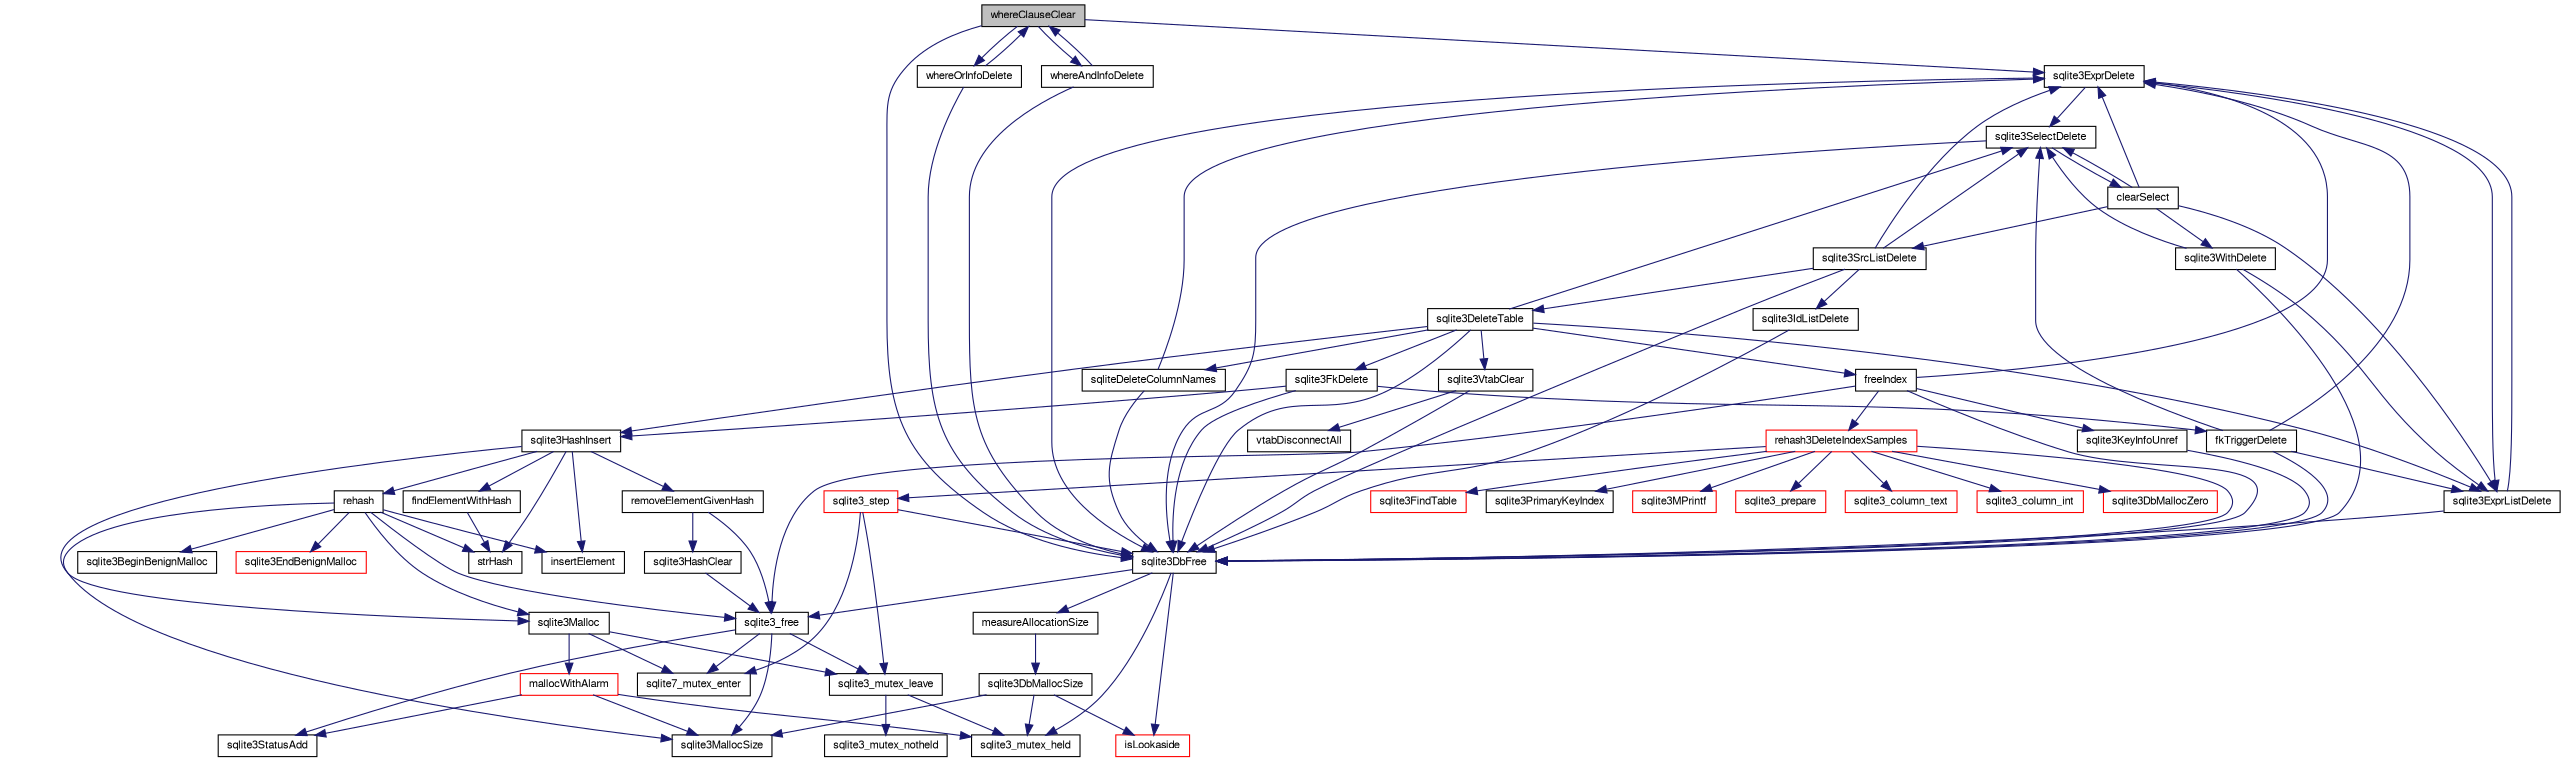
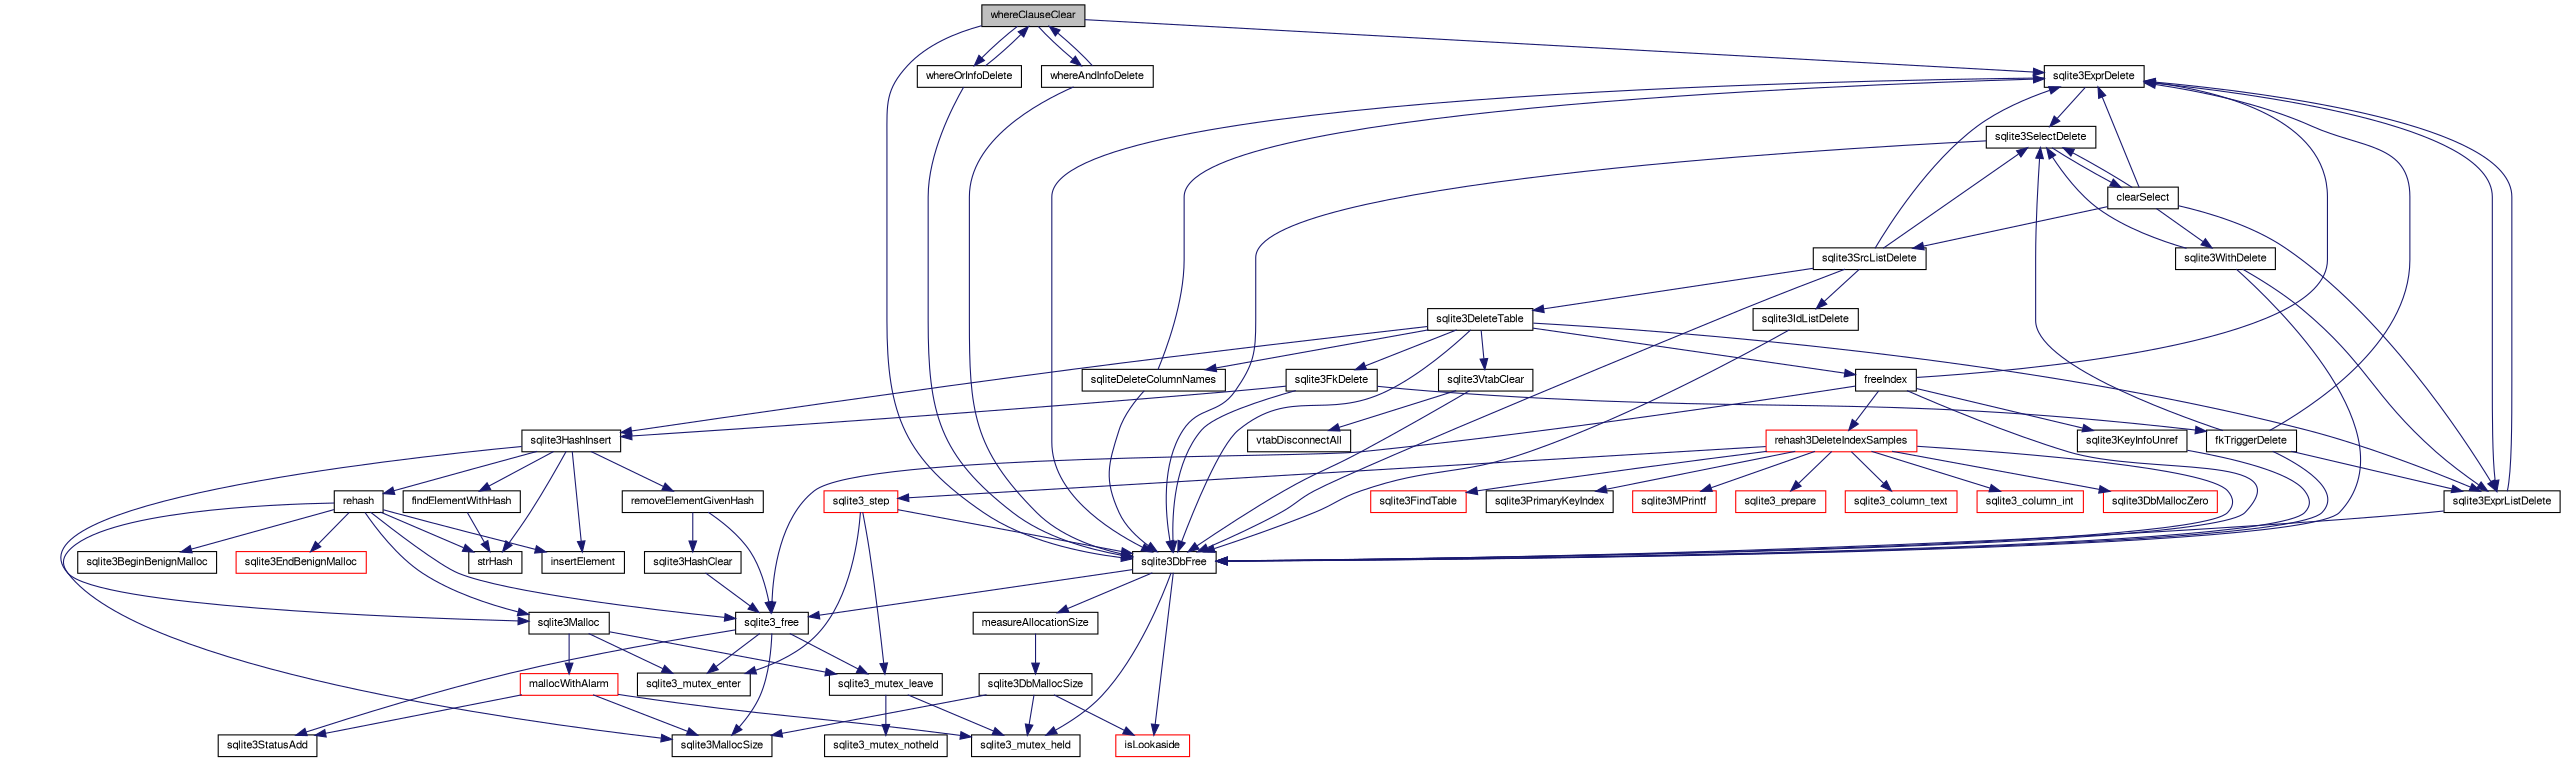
  digraph {
    rankdir=TB
    node [color=black fillcolor=white fontname=FreeSans fontsize=10 shape=record style=filled]
    edge [color=midnightblue fontname=FreeSans fontsize=10 labelfontname=FreeSans labelfontsize=10 style=solid]
    n1 [fillcolor=grey75 fontcolor=black height=0.2 label=whereClauseClear width=0.4]
    n2 [height=0.2 label=sqlite3ExprDelete width=0.4]
    n3 [height=0.2 label=sqlite3DbFree width=0.4]
    n4 [height=0.2 label=whereOrInfoDelete width=0.4]
    n5 [height=0.2 label=whereAndInfoDelete width=0.4]
    n6 [height=0.2 label=sqlite3SelectDelete width=0.4]
    n7 [height=0.2 label=sqlite3ExprListDelete width=0.4]
    n8 [height=0.2 label=sqlite3_mutex_held width=0.4]
    n9 [height=0.2 label=measureAllocationSize width=0.4]
    n10 [color=red height=0.2 label=isLookaside width=0.4]
    n11 [height=0.2 label=sqlite3_free width=0.4]
    n12 [height=0.2 label=clearSelect width=0.4]
    n13 [height=0.2 label=sqlite3DbMallocSize width=0.4]
    n14 [height=0.2 label=sqlite3MallocSize width=0.4]
-   n15 [height=0.2 label=sqlite7_mutex_enter width=0.4]
+   n15 [height=0.2 label=sqlite3_mutex_enter width=0.4]
    n16 [height=0.2 label=sqlite3StatusAdd width=0.4]
    n17 [height=0.2 label=sqlite3_mutex_leave width=0.4]
    n18 [height=0.2 label=sqlite3_mutex_notheld width=0.4]
    n19 [height=0.2 label=sqlite3SrcListDelete width=0.4]
    n20 [height=0.2 label=sqlite3WithDelete width=0.4]
    n21 [height=0.2 label=sqlite3DeleteTable width=0.4]
    n22 [height=0.2 label=sqlite3IdListDelete width=0.4]
    n23 [height=0.2 label=sqlite3HashInsert width=0.4]
    n24 [height=0.2 label=freeIndex width=0.4]
    n25 [height=0.2 label=sqlite3FkDelete width=0.4]
    n26 [height=0.2 label=sqliteDeleteColumnNames width=0.4]
    n27 [height=0.2 label=sqlite3VtabClear width=0.4]
    n28 [height=0.2 label=findElementWithHash width=0.4]
    n29 [height=0.2 label=strHash width=0.4]
    n30 [height=0.2 label=removeElementGivenHash width=0.4]
    n31 [height=0.2 label=sqlite3Malloc width=0.4]
    n32 [height=0.2 label=rehash width=0.4]
    n33 [height=0.2 label=insertElement width=0.4]
    n34 [color=red height=0.2 label=rehash3DeleteIndexSamples width=0.4]
    n35 [height=0.2 label=sqlite3KeyInfoUnref width=0.4]
    n36 [height=0.2 label=fkTriggerDelete width=0.4]
    n37 [height=0.2 label=vtabDisconnectAll width=0.4]
    n38 [height=0.2 label=sqlite3HashClear width=0.4]
    n39 [color=red height=0.2 label=mallocWithAlarm width=0.4]
    n40 [height=0.2 label=sqlite3BeginBenignMalloc width=0.4]
    n41 [color=red height=0.2 label=sqlite3EndBenignMalloc width=0.4]
    n42 [color=red height=0.2 label=sqlite3FindTable width=0.4]
    n43 [height=0.2 label=sqlite3PrimaryKeyIndex width=0.4]
    n44 [color=red height=0.2 label=sqlite3MPrintf width=0.4]
    n45 [color=red height=0.2 label=sqlite3_prepare width=0.4]
    n46 [color=red height=0.2 label=sqlite3_step width=0.4]
    n47 [color=red height=0.2 label=sqlite3_column_text width=0.4]
    n48 [color=red height=0.2 label=sqlite3_column_int width=0.4]
    n49 [color=red height=0.2 label=sqlite3DbMallocZero width=0.4]
    n1 -> n2
    n1 -> n3
    n1 -> n4
    n1 -> n5
    n2 -> n3
    n2 -> n6
    n2 -> n7
    n3 -> n8
    n3 -> n9
    n3 -> n10
    n3 -> n11
    n4 -> n1
    n4 -> n3
    n5 -> n1
    n5 -> n3
    n6 -> n3
    n6 -> n12
    n7 -> n2
    n7 -> n3
    n9 -> n13
    n11 -> n14
    n11 -> n15
    n11 -> n16
    n11 -> n17
    n12 -> n2
    n12 -> n6
    n12 -> n7
    n12 -> n19
    n12 -> n20
    n13 -> n8
    n13 -> n10
    n13 -> n14
    n17 -> n8
    n17 -> n18
    n19 -> n2
    n19 -> n3
    n19 -> n6
    n19 -> n21
    n19 -> n22
    n20 -> n3
    n20 -> n6
    n20 -> n7
    n21 -> n3
-   n21 -> n6
    n21 -> n7
    n21 -> n23
    n21 -> n24
    n21 -> n25
    n21 -> n26
    n21 -> n27
    n22 -> n3
    n23 -> n28
    n23 -> n29
    n23 -> n30
    n23 -> n31
    n23 -> n32
    n23 -> n33
    n24 -> n2
    n24 -> n3
    n24 -> n11
    n24 -> n34
    n24 -> n35
    n25 -> n3
    n25 -> n23
    n25 -> n36
    n26 -> n2
    n26 -> n3
    n27 -> n3
    n27 -> n37
    n28 -> n29
    n30 -> n11
    n30 -> n38
    n31 -> n15
    n31 -> n17
    n31 -> n39
    n32 -> n11
    n32 -> n14
    n32 -> n29
    n32 -> n31
    n32 -> n33
    n32 -> n40
    n32 -> n41
    n34 -> n3
    n34 -> n42
    n34 -> n43
    n34 -> n44
    n34 -> n45
    n34 -> n46
    n34 -> n47
    n34 -> n48
    n34 -> n49
    n35 -> n3
    n36 -> n2
    n36 -> n3
    n36 -> n6
    n36 -> n7
    n38 -> n11
    n39 -> n8
    n39 -> n14
    n39 -> n16
    n46 -> n3
    n46 -> n15
    n46 -> n17
  }
